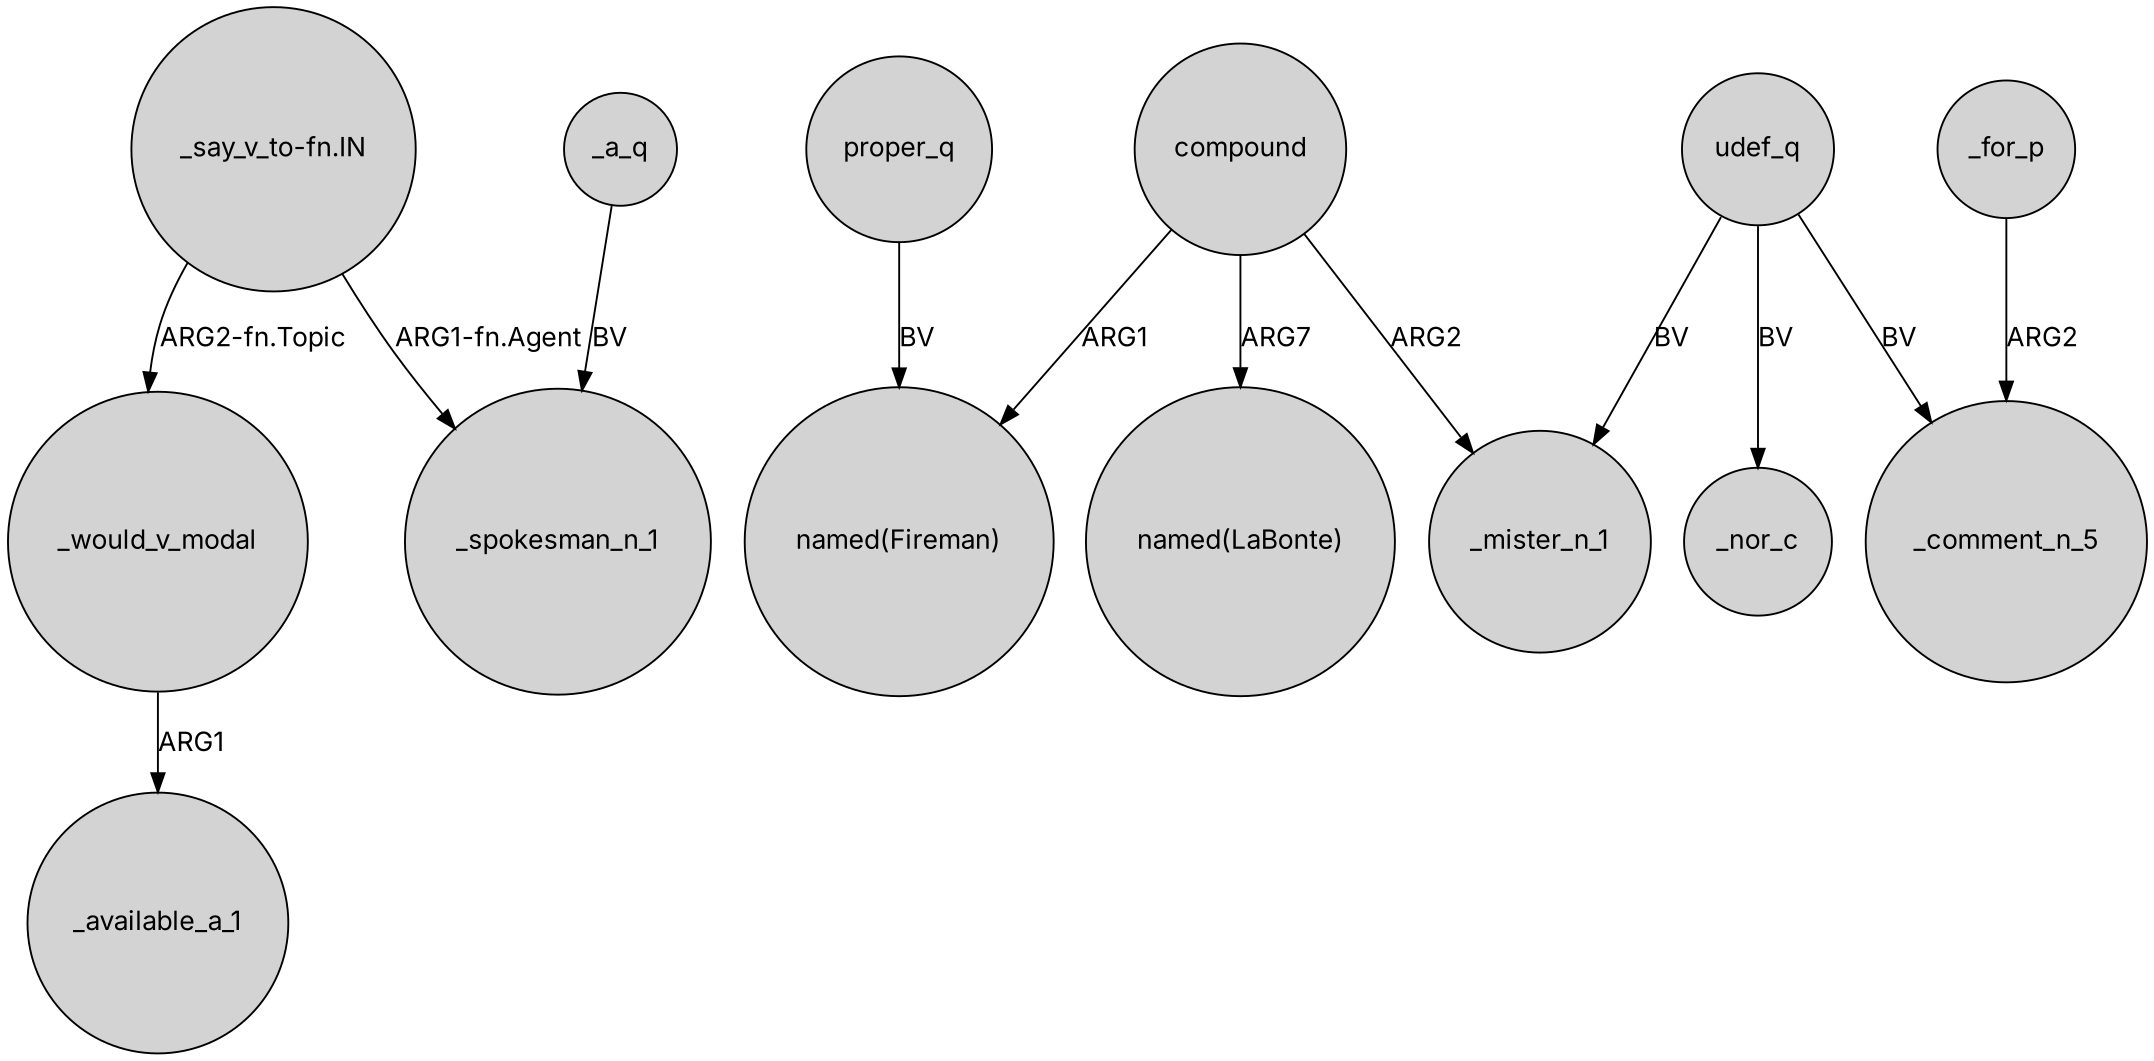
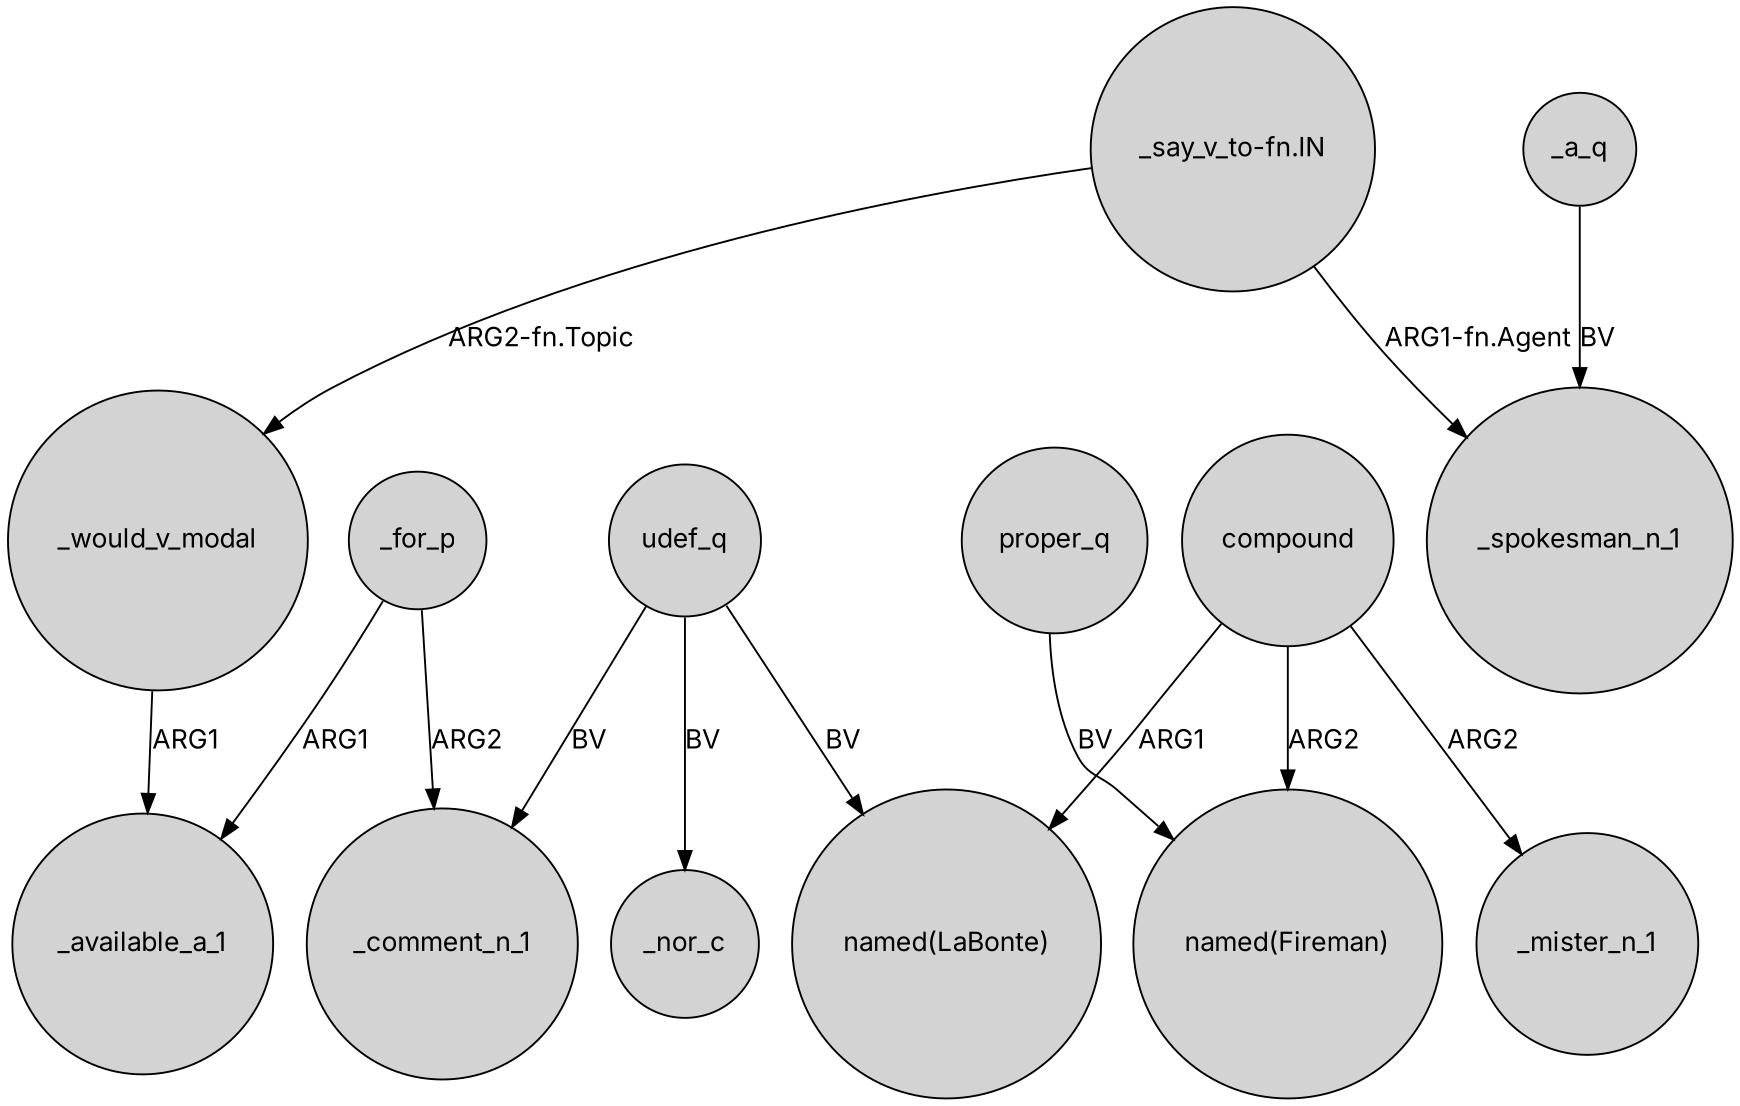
  digraph {
    fontname=Inter
    node [fontname=Inter shape=circle style=filled]
    edge [fontname=Inter]
    "_say_v_to-fn.IN"
    _would_v_modal
    _spokesman_n_1
    _available_a_1
    proper_q
    "named(Fireman)"
    udef_q
    _mister_n_1
-   _comment_n_1 [label=_comment_n_5]
+   _comment_n_1
    _nor_c
    _for_p
    _a_q
    compound
    "named(LaBonte)"
    "_say_v_to-fn.IN" -> _would_v_modal [label="ARG2-fn.Topic"]
    "_say_v_to-fn.IN" -> _spokesman_n_1 [label="ARG1-fn.Agent"]
    _would_v_modal -> _available_a_1 [label=ARG1]
    proper_q -> "named(Fireman)" [label=BV]
-   udef_q -> _mister_n_1 [label=BV]
+   udef_q -> "named(LaBonte)" [label=BV]
    udef_q -> _comment_n_1 [label=BV]
    udef_q -> _nor_c [label=BV]
+   _for_p -> _available_a_1 [label=ARG1]
    _for_p -> _comment_n_1 [label=ARG2]
    _a_q -> _spokesman_n_1 [label=BV]
-   compound -> "named(Fireman)" [label=ARG1]
+   compound -> "named(Fireman)" [label=ARG2]
    compound -> _mister_n_1 [label=ARG2]
-   compound -> "named(LaBonte)" [label=ARG7]
+   compound -> "named(LaBonte)" [label=ARG1]
  }
